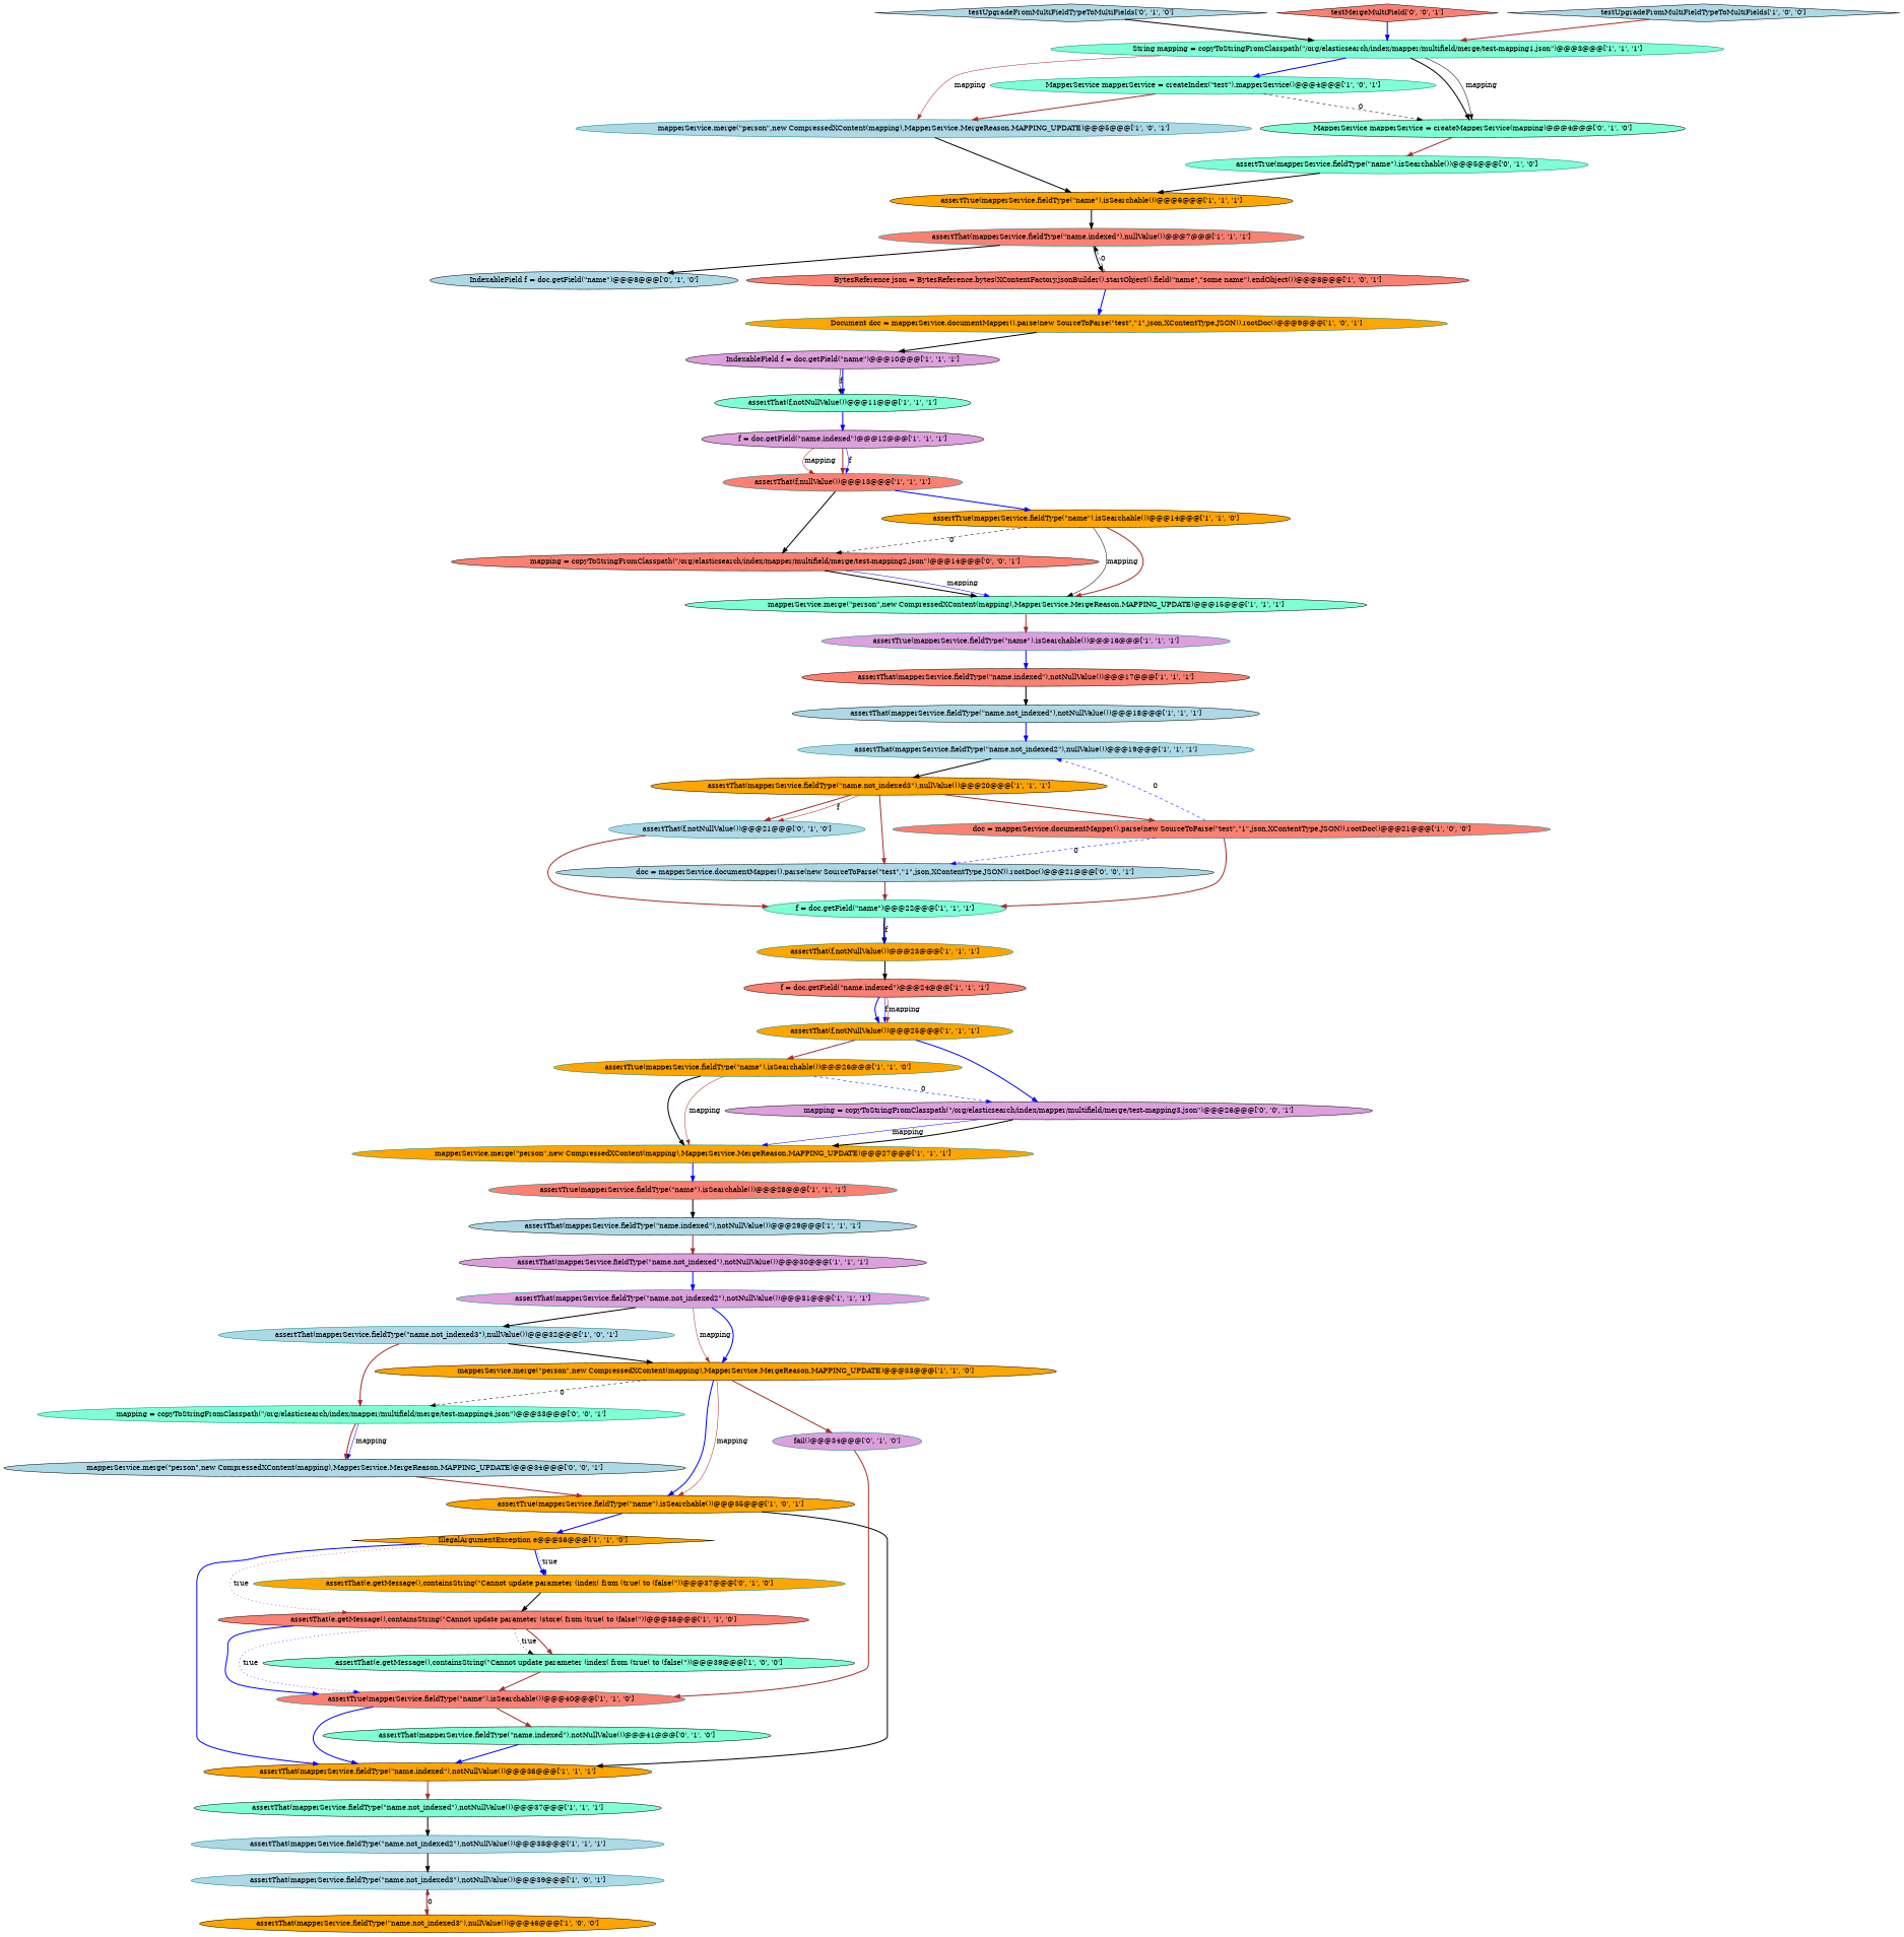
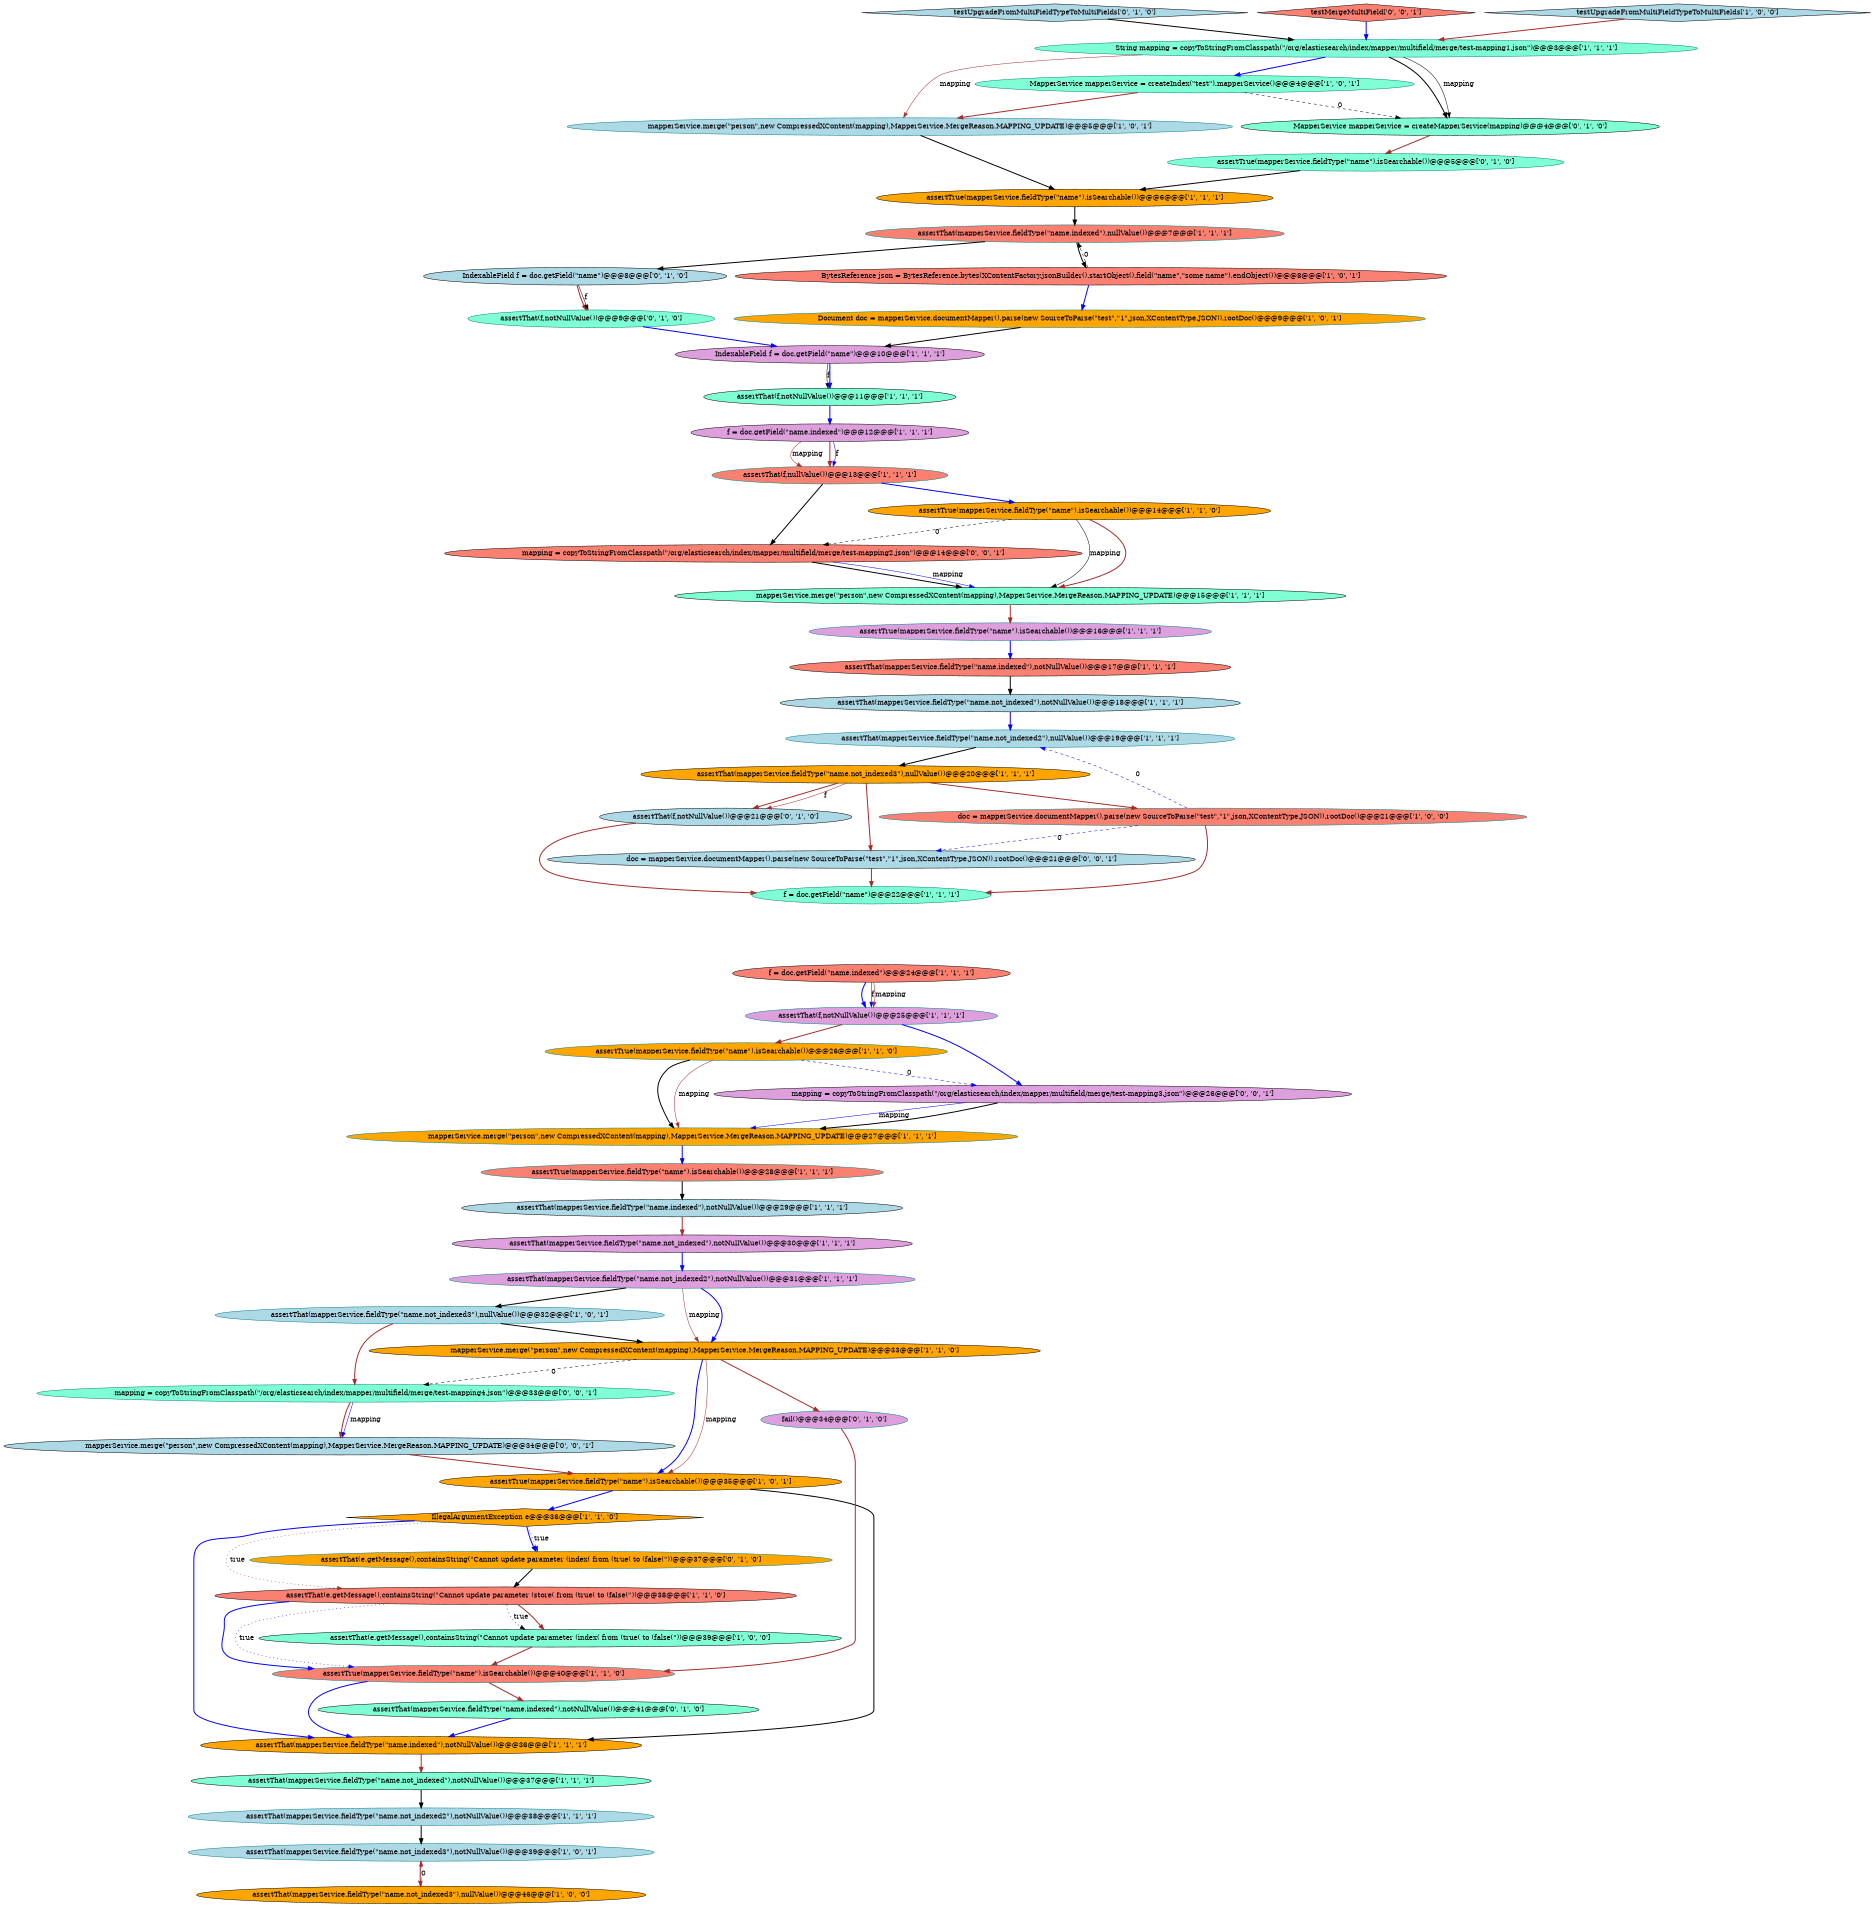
  digraph {
    node [color=black fillcolor=orange shape=ellipse style=filled]
    edge [color=brown style=bold]
    n1 [fillcolor=plum label="f = doc.getField(\"name.indexed\")@@@12@@@['1', '1', '1']"]
    n2 [color=teal fillcolor=salmon label="assertThat(f,nullValue())@@@13@@@['1', '1', '1']"]
    n3 [fillcolor=salmon label="mapping = copyToStringFromClasspath(\"/org/elasticsearch/index/mapper/multifield/merge/test-mapping2.json\")@@@14@@@['0', '0', '1']"]
    n4 [label="assertTrue(mapperService.fieldType(\"name\").isSearchable())@@@14@@@['1', '1', '0']"]
-   n5 [color=teal label="assertThat(f,notNullValue())@@@25@@@['1', '1', '1']"]
+   n5 [color=teal fillcolor=plum label="assertThat(f,notNullValue())@@@25@@@['1', '1', '1']"]
    n6 [color=teal label="assertTrue(mapperService.fieldType(\"name\").isSearchable())@@@26@@@['1', '1', '0']"]
    n7 [fillcolor=plum label="mapping = copyToStringFromClasspath(\"/org/elasticsearch/index/mapper/multifield/merge/test-mapping3.json\")@@@26@@@['0', '0', '1']"]
    n8 [color=teal label="mapperService.merge(\"person\",new CompressedXContent(mapping),MapperService.MergeReason.MAPPING_UPDATE)@@@27@@@['1', '1', '1']"]
    n9 [label="assertThat(mapperService.fieldType(\"name.not_indexed3\"),nullValue())@@@46@@@['1', '0', '0']"]
    n10 [color=teal fillcolor=lightblue label="assertThat(mapperService.fieldType(\"name.not_indexed3\"),notNullValue())@@@39@@@['1', '0', '1']"]
    n11 [label="IllegalArgumentException e@@@36@@@['1', '1', '0']" shape=diamond]
    n12 [label="assertThat(mapperService.fieldType(\"name.indexed\"),notNullValue())@@@36@@@['1', '1', '1']"]
    n13 [fillcolor=salmon label="assertThat(e.getMessage(),containsString(\"Cannot update parameter (store( from (true( to (false(\"))@@@38@@@['1', '1', '0']"]
    n14 [color=teal label="assertThat(e.getMessage(),containsString(\"Cannot update parameter (index( from (true( to (false(\"))@@@37@@@['0', '1', '0']"]
    n15 [fillcolor=aquamarine label="assertThat(mapperService.fieldType(\"name.not_indexed\"),notNullValue())@@@37@@@['1', '1', '1']"]
    n16 [fillcolor=aquamarine label="assertThat(e.getMessage(),containsString(\"Cannot update parameter (index( from (true( to (false(\"))@@@39@@@['1', '0', '0']"]
    n17 [color=teal fillcolor=salmon label="assertTrue(mapperService.fieldType(\"name\").isSearchable())@@@40@@@['1', '1', '0']"]
-   n18 [color=teal fillcolor=lightblue label="assertThat(f,notNullValue())@@@21@@@['0', '1', '0']"]
+   n18 [fillcolor=lightblue label="assertThat(f,notNullValue())@@@21@@@['0', '1', '0']"]
    n19 [color=teal fillcolor=aquamarine label="f = doc.getField(\"name\")@@@22@@@['1', '1', '1']"]
-   n20 [color=teal label="assertThat(f,notNullValue())@@@23@@@['1', '1', '1']"]
    n21 [fillcolor=aquamarine label="mapperService.merge(\"person\",new CompressedXContent(mapping),MapperService.MergeReason.MAPPING_UPDATE)@@@15@@@['1', '1', '1']"]
    n22 [color=teal fillcolor=plum label="assertTrue(mapperService.fieldType(\"name\").isSearchable())@@@16@@@['1', '1', '1']"]
    n23 [color=teal fillcolor=aquamarine label="String mapping = copyToStringFromClasspath(\"/org/elasticsearch/index/mapper/multifield/merge/test-mapping1.json\")@@@3@@@['1', '1', '1']"]
    n24 [color=teal fillcolor=lightblue label="mapperService.merge(\"person\",new CompressedXContent(mapping),MapperService.MergeReason.MAPPING_UPDATE)@@@5@@@['1', '0', '1']"]
    n25 [fillcolor=aquamarine label="MapperService mapperService = createMapperService(mapping)@@@4@@@['0', '1', '0']"]
    n26 [color=teal fillcolor=aquamarine label="MapperService mapperService = createIndex(\"test\").mapperService()@@@4@@@['1', '0', '1']"]
    n27 [label="assertTrue(mapperService.fieldType(\"name\").isSearchable())@@@6@@@['1', '1', '1']"]
    n28 [color=teal fillcolor=aquamarine label="assertTrue(mapperService.fieldType(\"name\").isSearchable())@@@5@@@['0', '1', '0']"]
    n29 [fillcolor=plum label="IndexableField f = doc.getField(\"name\")@@@10@@@['1', '1', '1']"]
    n30 [fillcolor=aquamarine label="assertThat(f,notNullValue())@@@11@@@['1', '1', '1']"]
    n31 [color=teal fillcolor=salmon label="assertThat(mapperService.fieldType(\"name.indexed\"),nullValue())@@@7@@@['1', '1', '1']"]
    n32 [color=teal fillcolor=lightblue label="assertThat(mapperService.fieldType(\"name.not_indexed2\"),notNullValue())@@@38@@@['1', '1', '1']"]
    n33 [fillcolor=lightblue label="assertThat(mapperService.fieldType(\"name.indexed\"),notNullValue())@@@29@@@['1', '1', '1']"]
    n34 [fillcolor=plum label="assertThat(mapperService.fieldType(\"name.not_indexed\"),notNullValue())@@@30@@@['1', '1', '1']"]
    n35 [color=teal fillcolor=plum label="assertThat(mapperService.fieldType(\"name.not_indexed2\"),notNullValue())@@@31@@@['1', '1', '1']"]
    n36 [color=teal fillcolor=salmon label="assertTrue(mapperService.fieldType(\"name\").isSearchable())@@@28@@@['1', '1', '1']"]
    n37 [fillcolor=salmon label="assertThat(mapperService.fieldType(\"name.indexed\"),notNullValue())@@@17@@@['1', '1', '1']"]
    n38 [fillcolor=lightblue label="assertThat(mapperService.fieldType(\"name.not_indexed\"),notNullValue())@@@18@@@['1', '1', '1']"]
    n39 [fillcolor=aquamarine label="assertThat(mapperService.fieldType(\"name.indexed\"),notNullValue())@@@41@@@['0', '1', '0']"]
    n40 [fillcolor=lightblue label="IndexableField f = doc.getField(\"name\")@@@8@@@['0', '1', '0']"]
+   n41 [color=teal fillcolor=aquamarine label="assertThat(f,notNullValue())@@@9@@@['0', '1', '0']"]
    n42 [fillcolor=salmon label="f = doc.getField(\"name.indexed\")@@@24@@@['1', '1', '1']"]
    n43 [fillcolor=lightblue label="testUpgradeFromMultiFieldTypeToMultiFields['0', '1', '0']" shape=diamond]
    n44 [fillcolor=salmon label="BytesReference json = BytesReference.bytes(XContentFactory.jsonBuilder().startObject().field(\"name\",\"some name\").endObject())@@@8@@@['1', '0', '1']"]
    n45 [fillcolor=lightblue label="mapperService.merge(\"person\",new CompressedXContent(mapping),MapperService.MergeReason.MAPPING_UPDATE)@@@34@@@['0', '0', '1']"]
    n46 [label="assertTrue(mapperService.fieldType(\"name\").isSearchable())@@@35@@@['1', '0', '1']"]
    n47 [color=teal fillcolor=aquamarine label="mapping = copyToStringFromClasspath(\"/org/elasticsearch/index/mapper/multifield/merge/test-mapping4.json\")@@@33@@@['0', '0', '1']"]
    n48 [color=teal fillcolor=lightblue label="assertThat(mapperService.fieldType(\"name.not_indexed2\"),nullValue())@@@19@@@['1', '1', '1']"]
    n49 [label="assertThat(mapperService.fieldType(\"name.not_indexed3\"),nullValue())@@@20@@@['1', '1', '1']"]
    n50 [fillcolor=lightblue label="doc = mapperService.documentMapper().parse(new SourceToParse(\"test\",\"1\",json,XContentType.JSON)).rootDoc()@@@21@@@['0', '0', '1']"]
    n51 [color=teal fillcolor=salmon label="doc = mapperService.documentMapper().parse(new SourceToParse(\"test\",\"1\",json,XContentType.JSON)).rootDoc()@@@21@@@['1', '0', '0']"]
    n52 [color=teal fillcolor=lightblue label="assertThat(mapperService.fieldType(\"name.not_indexed3\"),nullValue())@@@32@@@['1', '0', '1']"]
    n53 [label="mapperService.merge(\"person\",new CompressedXContent(mapping),MapperService.MergeReason.MAPPING_UPDATE)@@@33@@@['1', '1', '0']"]
    n54 [color=teal fillcolor=plum label="fail()@@@34@@@['0', '1', '0']"]
    n55 [color=teal label="Document doc = mapperService.documentMapper().parse(new SourceToParse(\"test\",\"1\",json,XContentType.JSON)).rootDoc()@@@9@@@['1', '0', '1']"]
    n56 [fillcolor=salmon label="testMergeMultiField['0', '0', '1']" shape=diamond]
    n57 [fillcolor=lightblue label="testUpgradeFromMultiFieldTypeToMultiFields['1', '0', '0']" shape=diamond]
    n1 -> n2 [label=mapping style=solid]
    n1 -> n2
    n1 -> n2 [color=blue label=f style=solid]
    n2 -> n3 [color=black]
    n2 -> n4 [color=blue]
    n3 -> n21 [color=black]
    n3 -> n21 [color=blue label=mapping style=solid]
    n4 -> n3 [color=black label=0 style=dashed]
    n4 -> n21 [color=black label=mapping style=solid]
    n4 -> n21
    n5 -> n6
    n5 -> n7 [color=blue]
    n6 -> n7 [color=blue label=0 style=dashed]
    n6 -> n8 [color=black]
    n6 -> n8 [label=mapping style=solid]
    n7 -> n8 [color=blue label=mapping style=solid]
    n7 -> n8 [color=black]
    n8 -> n36 [color=blue]
    n9 -> n10 [label=0 style=dashed]
    n10 -> n9
    n11 -> n12 [color=blue]
    n11 -> n13 [label=true style=dotted]
    n11 -> n14 [color=blue]
    n11 -> n14 [color=blue label=true style=dotted]
    n12 -> n15
    n13 -> n16 [color=black label=true style=dotted]
    n13 -> n16
    n13 -> n17 [color=blue]
    n13 -> n17 [color=blue label=true style=dotted]
    n14 -> n13 [color=black]
    n15 -> n32 [color=black]
    n16 -> n17
    n17 -> n12 [color=blue]
    n17 -> n39
    n18 -> n19
-   n19 -> n20 [color=black]
-   n19 -> n20 [color=blue label=f style=solid]
-   n20 -> n42 [color=black]
    n21 -> n22
    n22 -> n37 [color=blue]
    n23 -> n24 [label=mapping style=solid]
    n23 -> n25 [color=black]
    n23 -> n25 [color=black label=mapping style=solid]
    n23 -> n26 [color=blue]
    n24 -> n27 [color=black]
    n25 -> n28
    n26 -> n24
    n26 -> n25 [color=black label=0 style=dashed]
    n27 -> n31 [color=black]
    n28 -> n27 [color=black]
    n29 -> n30 [color=black label=f style=solid]
    n29 -> n30 [color=blue]
    n30 -> n1 [color=blue]
    n31 -> n40 [color=black]
    n31 -> n44 [color=black]
    n32 -> n10 [color=black]
    n33 -> n34
    n34 -> n35 [color=blue]
    n35 -> n52 [color=black]
    n35 -> n53 [label=mapping style=solid]
    n35 -> n53 [color=blue]
    n36 -> n33 [color=black]
    n37 -> n38 [color=black]
    n38 -> n48 [color=blue]
    n39 -> n12 [color=blue]
+   n40 -> n41
+   n40 -> n41 [color=black label=f style=solid]
+   n41 -> n29 [color=blue]
    n42 -> n5 [color=blue]
    n42 -> n5 [color=blue label=f style=solid]
    n42 -> n5 [label=mapping style=solid]
    n43 -> n23 [color=black]
    n44 -> n31 [color=black label=0 style=dashed]
    n44 -> n55 [color=blue]
    n45 -> n46
    n46 -> n11 [color=blue]
    n46 -> n12 [color=black]
    n47 -> n45
    n47 -> n45 [color=blue label=mapping style=solid]
    n48 -> n49 [color=black]
    n49 -> n18
    n49 -> n18 [label=f style=solid]
    n49 -> n50
    n49 -> n51
    n50 -> n19
    n51 -> n19
    n51 -> n48 [color=blue label=0 style=dashed]
    n51 -> n50 [color=blue label=0 style=dashed]
    n52 -> n47
    n52 -> n53 [color=black]
    n53 -> n46 [color=blue]
    n53 -> n46 [label=mapping style=solid]
    n53 -> n47 [color=black label=0 style=dashed]
    n53 -> n54
    n54 -> n17
    n55 -> n29 [color=black]
    n56 -> n23 [color=blue]
    n57 -> n23
  }
